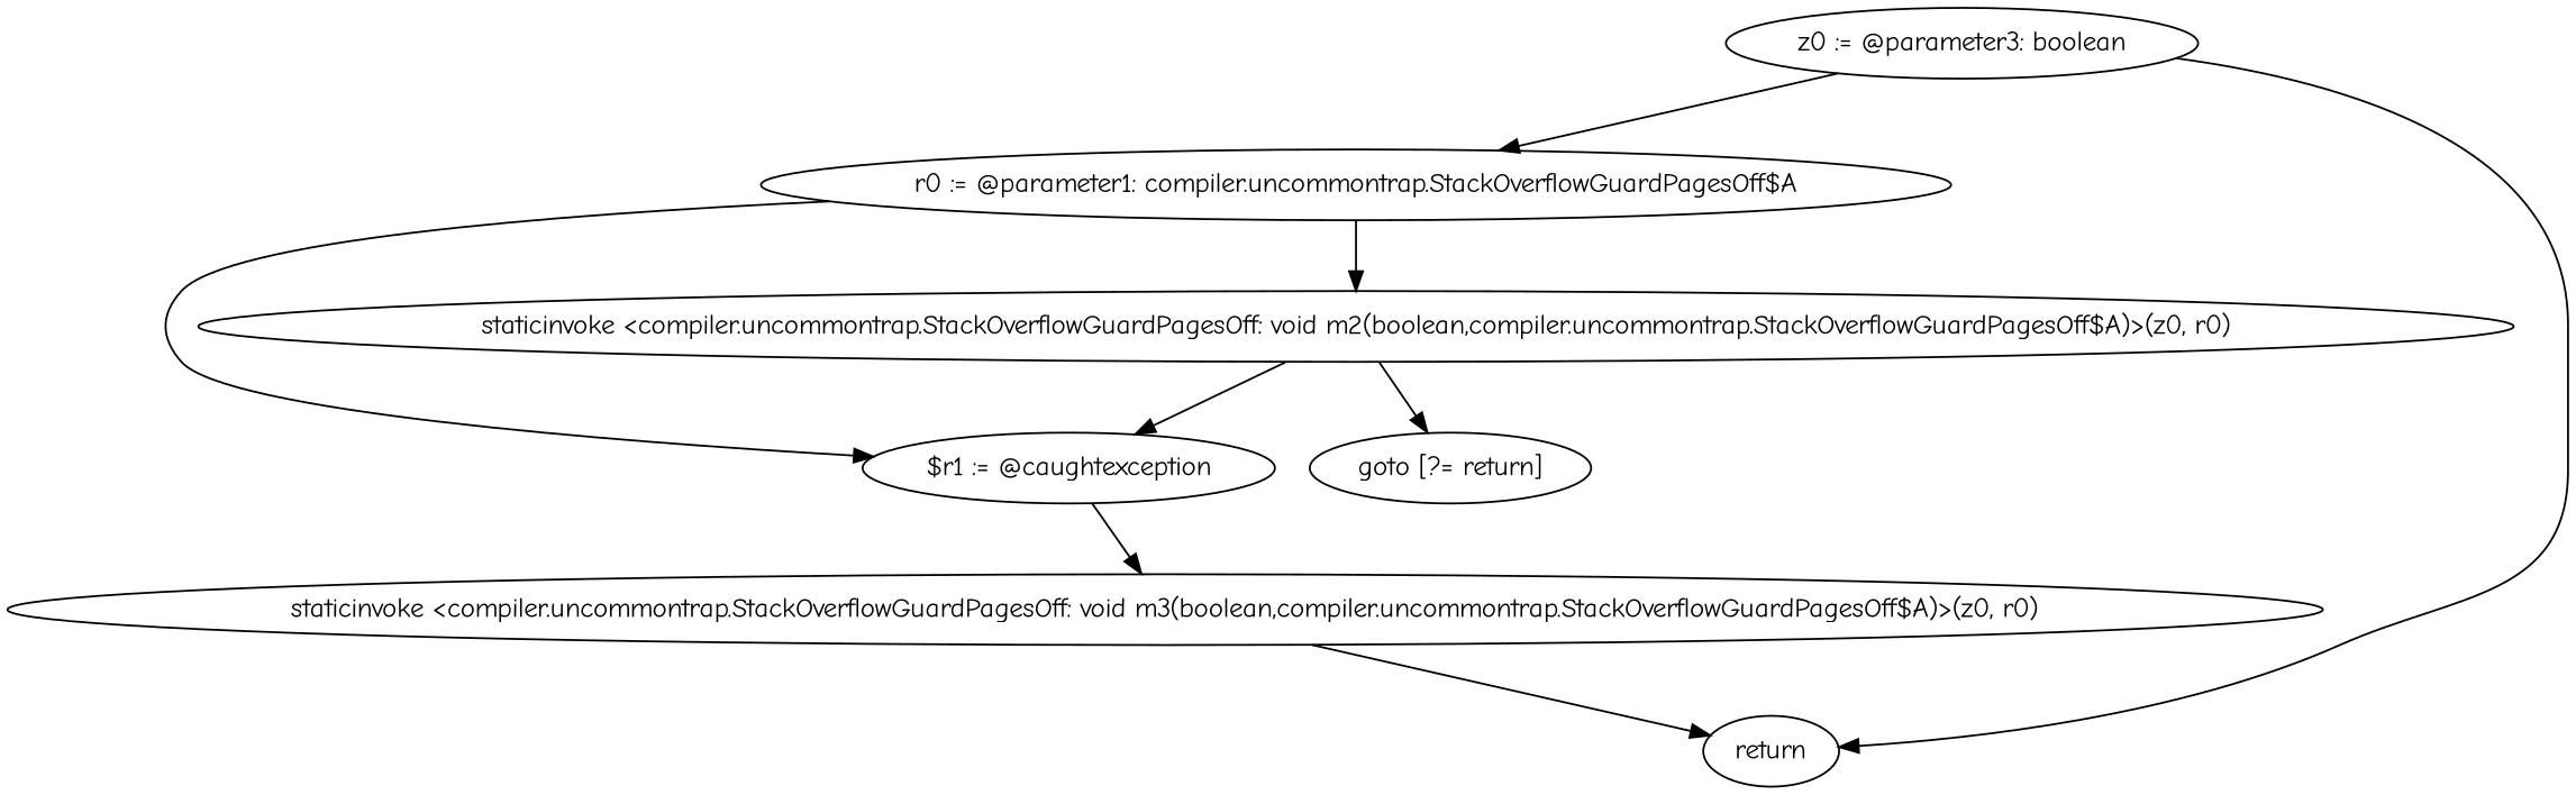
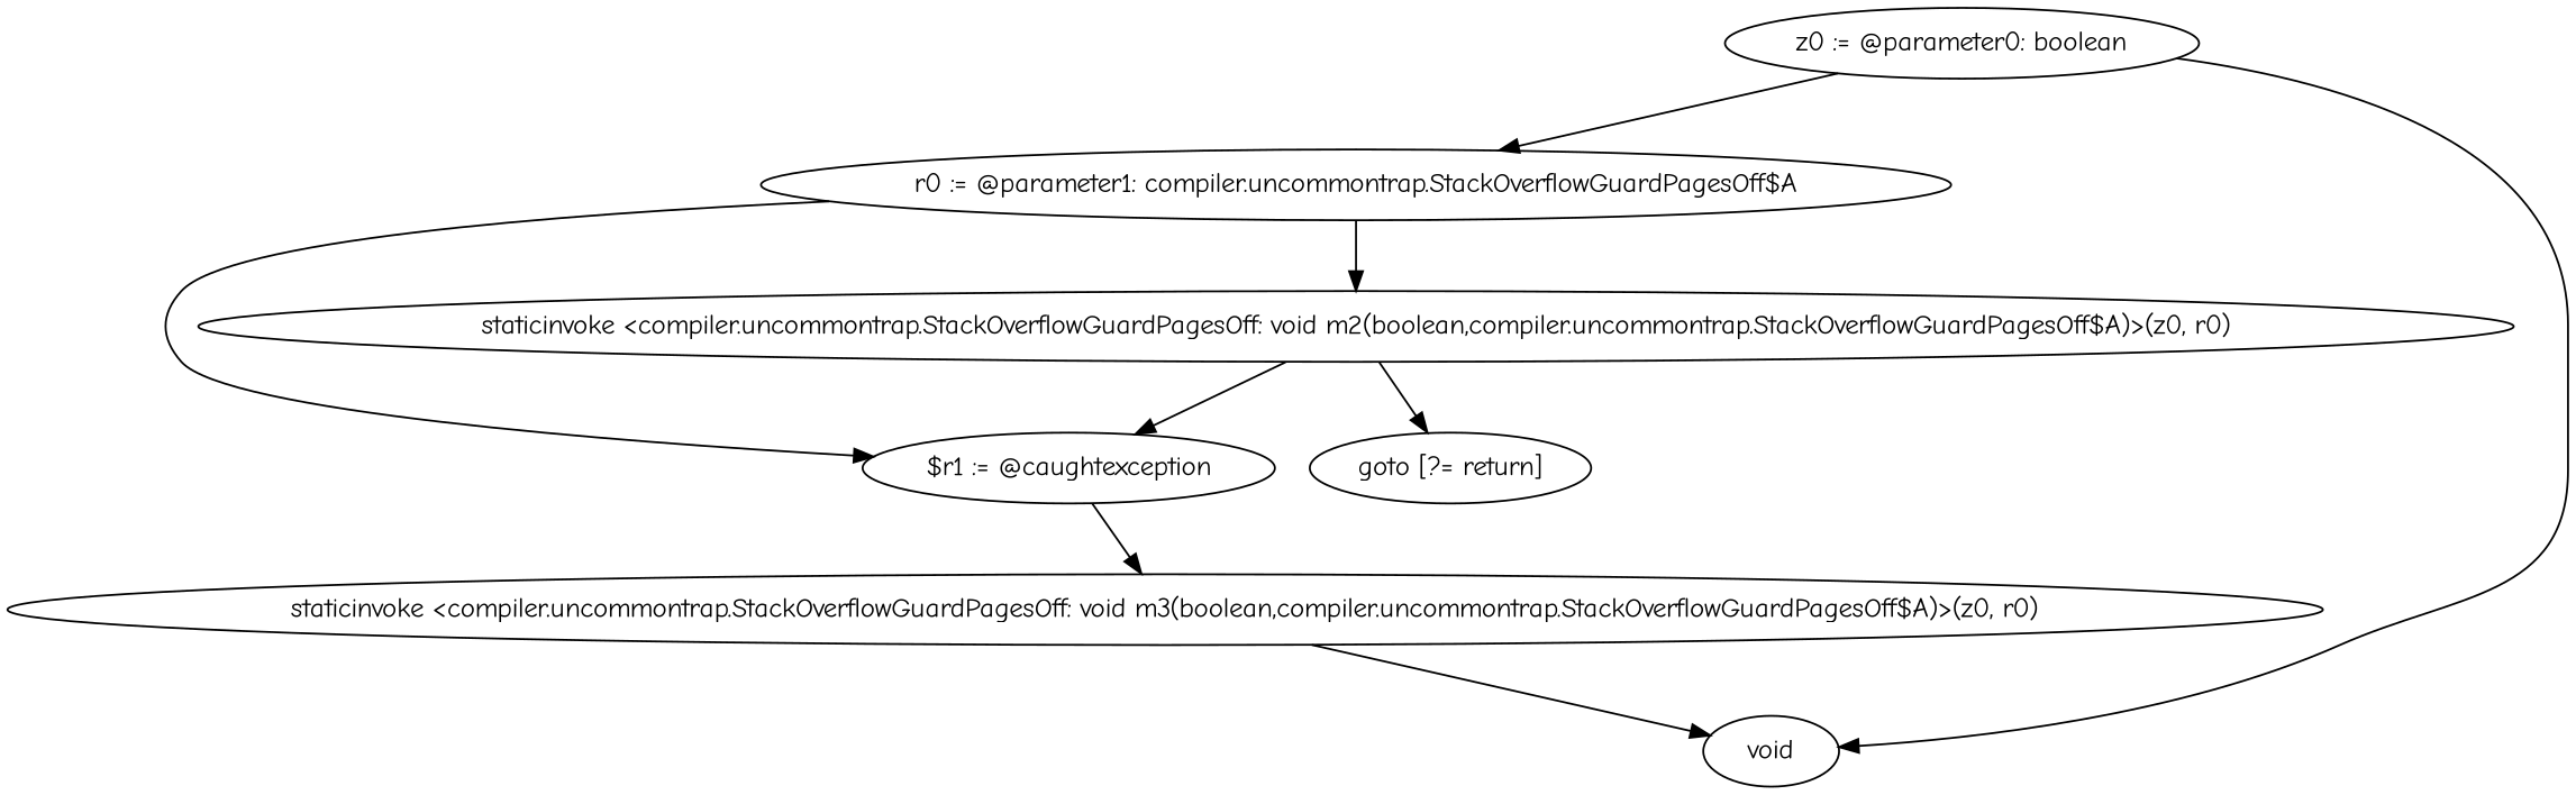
  digraph {
    fontname="Comic Neue"
    node [fontname="Comic Neue"]
    edge [fontname="Comic Neue"]
-   "z0 := @parameter0: boolean" [label="z0 := @parameter3: boolean"]
+   "z0 := @parameter0: boolean"
    "r0 := @parameter1: compiler.uncommontrap.StackOverflowGuardPagesOff$A"
-   return
+   return [label=void]
    "staticinvoke <compiler.uncommontrap.StackOverflowGuardPagesOff: void m2(boolean,compiler.uncommontrap.StackOverflowGuardPagesOff$A)>(z0, r0)"
    "$r1 := @caughtexception"
    "goto [?= return]"
    "staticinvoke <compiler.uncommontrap.StackOverflowGuardPagesOff: void m3(boolean,compiler.uncommontrap.StackOverflowGuardPagesOff$A)>(z0, r0)"
    "z0 := @parameter0: boolean" -> "r0 := @parameter1: compiler.uncommontrap.StackOverflowGuardPagesOff$A"
    "z0 := @parameter0: boolean" -> return
    "r0 := @parameter1: compiler.uncommontrap.StackOverflowGuardPagesOff$A" -> "staticinvoke <compiler.uncommontrap.StackOverflowGuardPagesOff: void m2(boolean,compiler.uncommontrap.StackOverflowGuardPagesOff$A)>(z0, r0)"
    "r0 := @parameter1: compiler.uncommontrap.StackOverflowGuardPagesOff$A" -> "$r1 := @caughtexception"
    "staticinvoke <compiler.uncommontrap.StackOverflowGuardPagesOff: void m2(boolean,compiler.uncommontrap.StackOverflowGuardPagesOff$A)>(z0, r0)" -> "$r1 := @caughtexception"
    "staticinvoke <compiler.uncommontrap.StackOverflowGuardPagesOff: void m2(boolean,compiler.uncommontrap.StackOverflowGuardPagesOff$A)>(z0, r0)" -> "goto [?= return]"
    "$r1 := @caughtexception" -> "staticinvoke <compiler.uncommontrap.StackOverflowGuardPagesOff: void m3(boolean,compiler.uncommontrap.StackOverflowGuardPagesOff$A)>(z0, r0)"
    "staticinvoke <compiler.uncommontrap.StackOverflowGuardPagesOff: void m3(boolean,compiler.uncommontrap.StackOverflowGuardPagesOff$A)>(z0, r0)" -> return
  }
